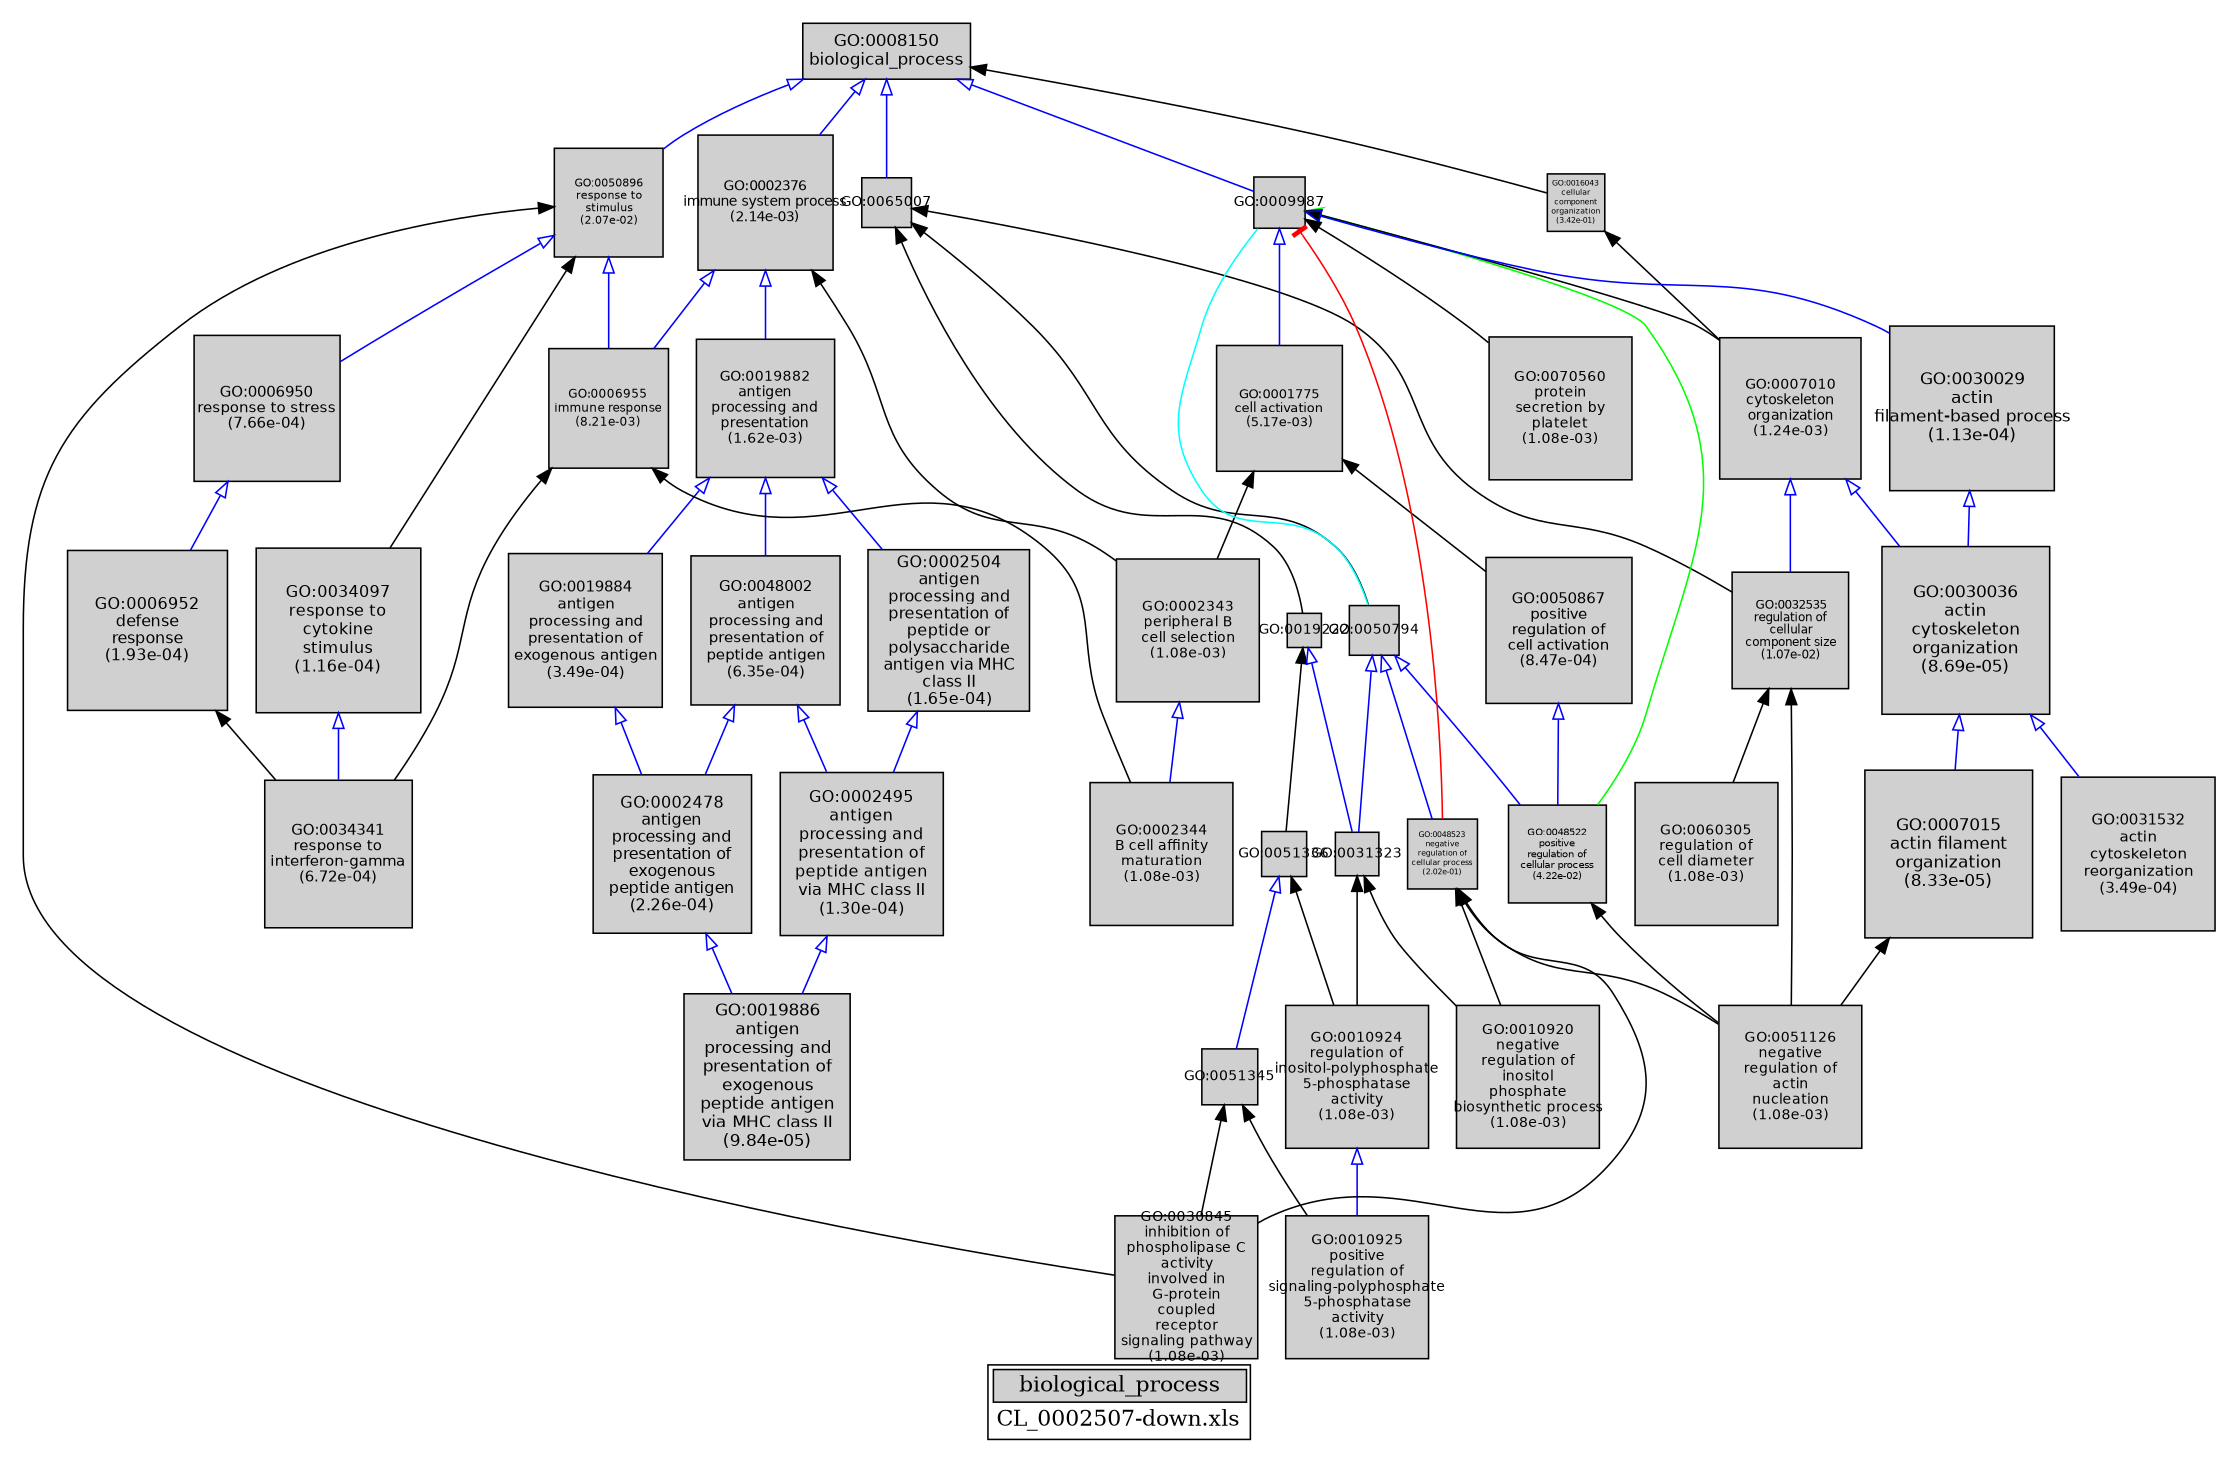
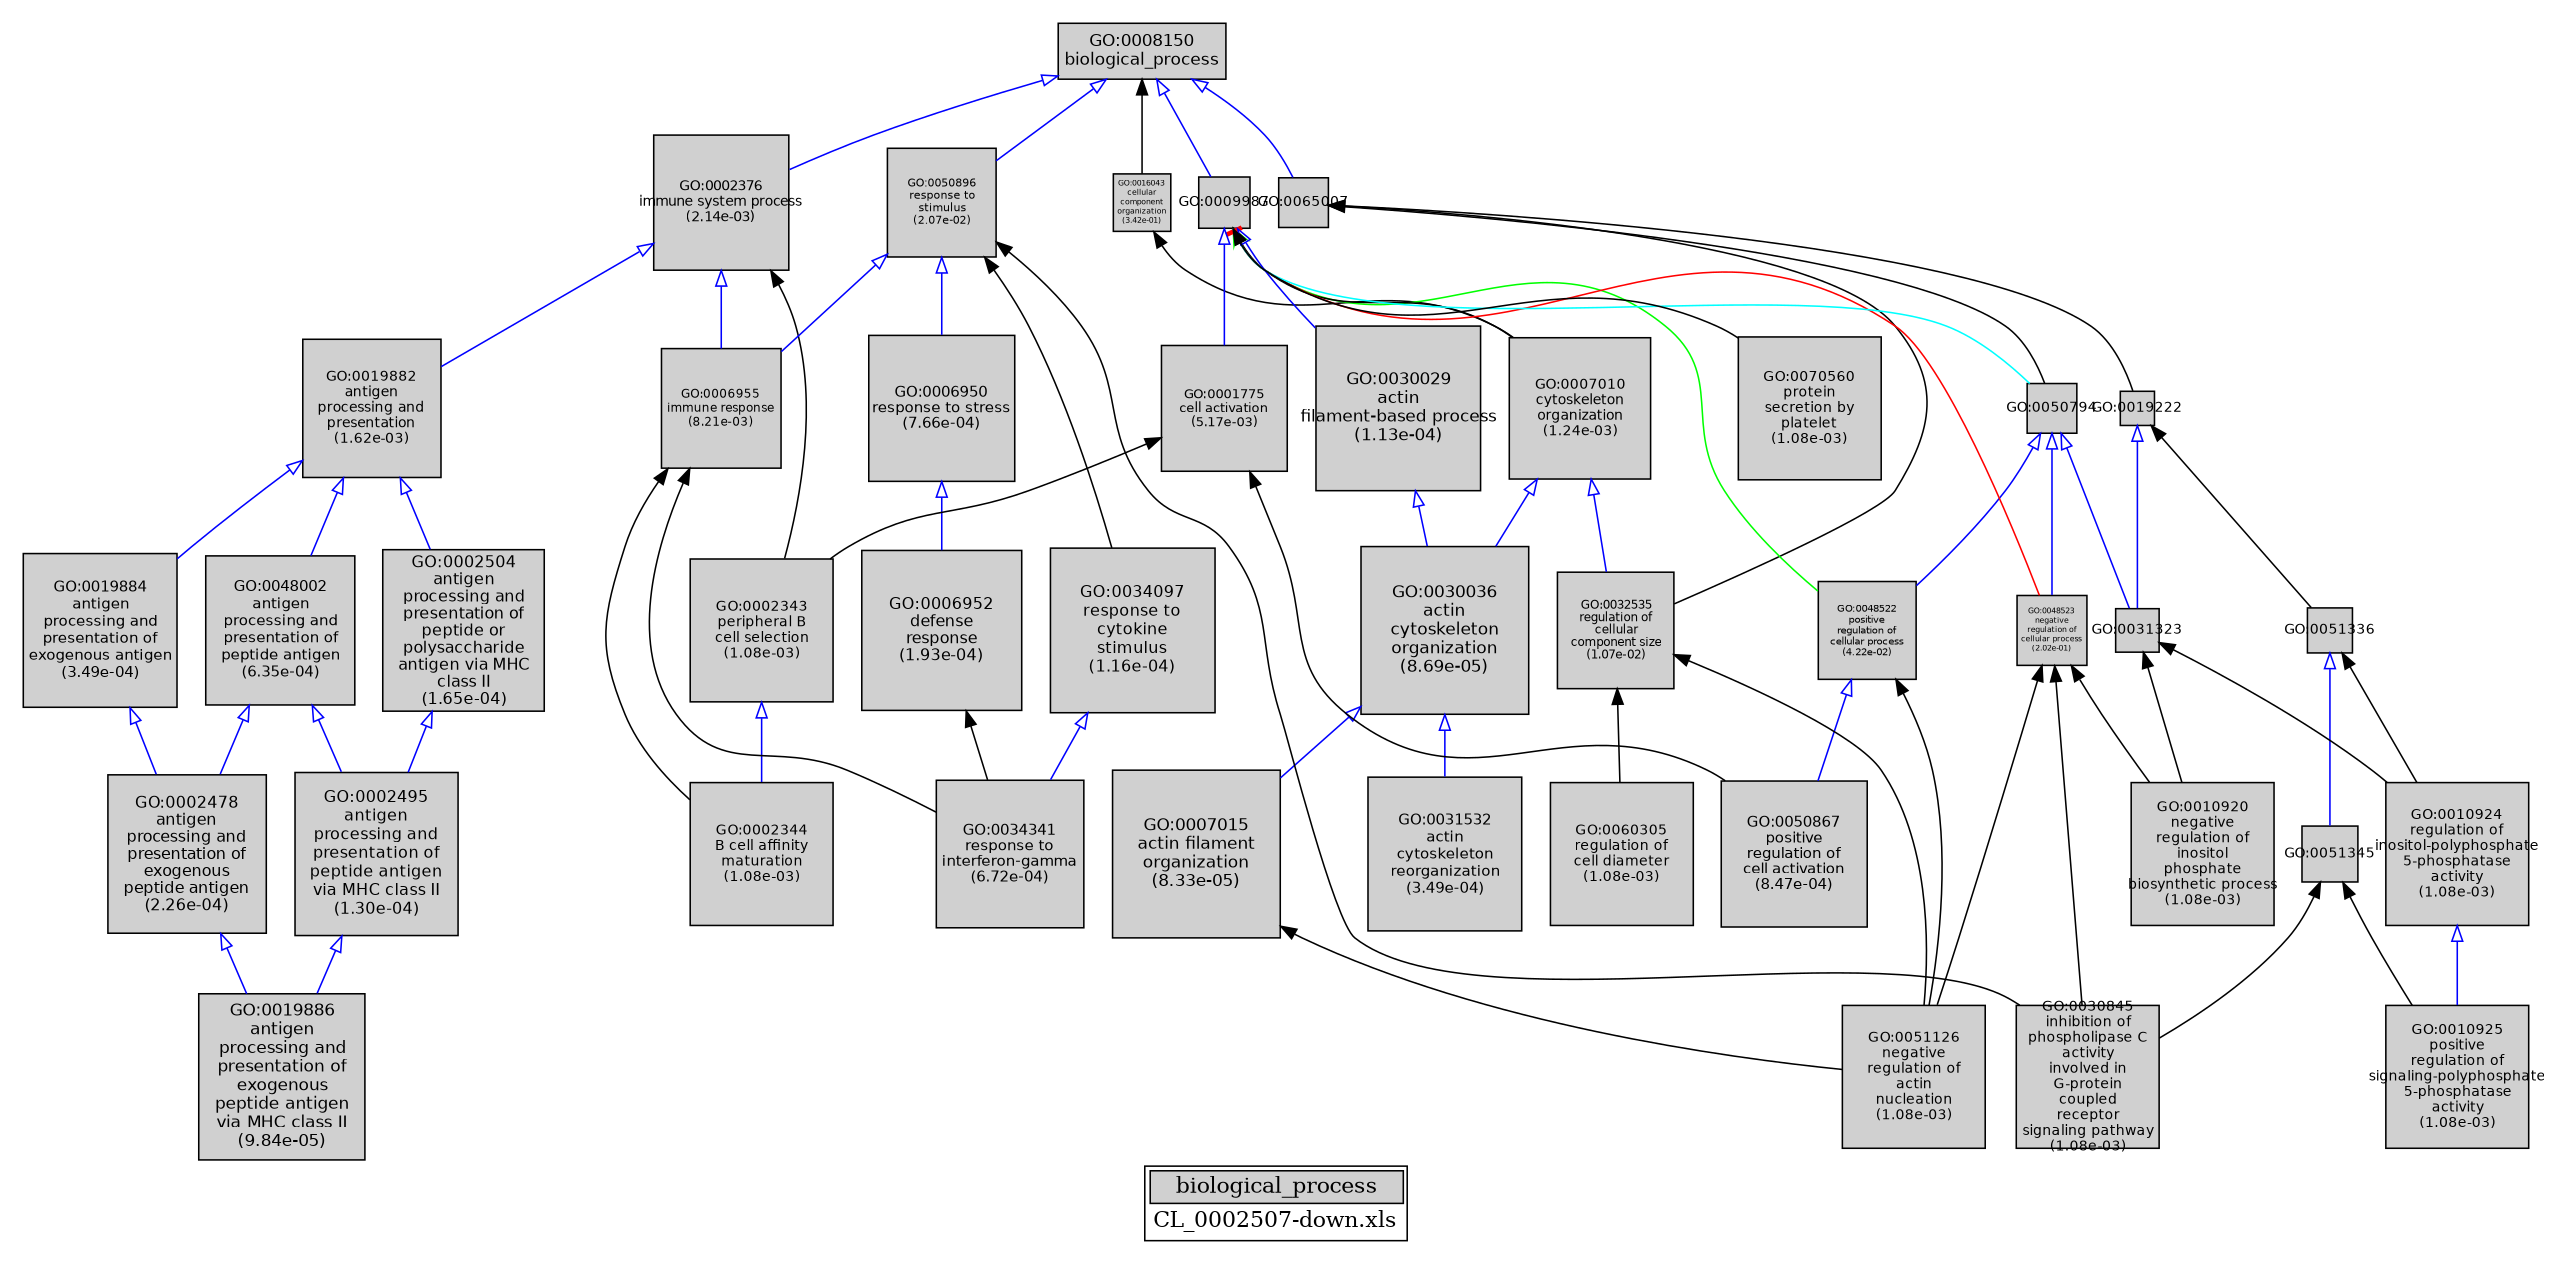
  digraph {
    bgcolor="#FFFFFF"
    label=<<TABLE COLOR="black" BGCOLOR="white"><TR><TD COLSPAN="2" BGCOLOR="#D0D0D0"><FONT COLOR="black">biological_process</FONT></TD></TR><TR><TD BORDER="0">CL_0002507-down.xls</TD></TR></TABLE>>
    node [color=black fillcolor="#D0D0D0" fixedsize=true fontcolor=black fontname=Helvetica fontsize=9.21896537633 shape=box style=filled]
    edge [arrowtail=empty color=blue dir=back weight=5.0]
    n1 [fontsize=10.7043395355 height=1.48671382437 label=<<TABLE BORDER="0"><TR><TD>GO:0019886<BR/>antigen<BR/>processing and<BR/>presentation of<BR/>exogenous<BR/>peptide antigen<BR/>via MHC class II<BR/>(9.84e-05)</TD></TR></TABLE>> width=1.48671382437]
    n2 [fontsize=9.44569945484 height=1.31190270206 label=<<TABLE BORDER="0"><TR><TD>GO:0006950<BR/>response to stress<BR/>(7.66e-04)</TD></TR></TABLE>> width=1.31190270206]
    n3 [fontsize=6.29671713644 height=0.874544046727 label=<<TABLE BORDER="0"><TR><TD>GO:0048522<BR/>positive<BR/>regulation of<BR/>cellular process<BR/>(4.22e-02)</TD></TR></TABLE>> width=0.874544046727]
    n4 [fontsize=9.94678383837 height=1.38149775533 label=<<TABLE BORDER="0"><TR><TD>GO:0019884<BR/>antigen<BR/>processing and<BR/>presentation of<BR/>exogenous antigen<BR/>(3.49e-04)</TD></TR></TABLE>> width=1.38149775533]
    n5 [fontsize=8.94082408676 height=1.24178112316 label=<<TABLE BORDER="0"><TR><TD>GO:0019882<BR/>antigen<BR/>processing and<BR/>presentation<BR/>(1.62e-03)</TD></TR></TABLE>> width=1.24178112316]
    n6 [height=1.28041185782 label=<<TABLE BORDER="0"><TR><TD>GO:0010925<BR/>positive<BR/>regulation of<BR/>signaling-polyphosphate<BR/>5-phosphatase<BR/>activity<BR/>(1.08e-03)</TD></TR></TABLE>> width=1.28041185782]
    n7 [height=1.28041185782 label=<<TABLE BORDER="0"><TR><TD>GO:0002343<BR/>peripheral B<BR/>cell selection<BR/>(1.08e-03)</TD></TR></TABLE>> width=1.28041185782]
    "GO:0051336" [fontsize=9 height=0.402865546131 width=0.402865546131]
    n9 [fontsize=9.56724132782 height=1.32878351775 label=<<TABLE BORDER="0"><TR><TD>GO:0048002<BR/>antigen<BR/>processing and<BR/>presentation of<BR/>peptide antigen<BR/>(6.35e-04)</TD></TR></TABLE>> width=1.32878351775]
    n10 [height=1.28041185782 label=<<TABLE BORDER="0"><TR><TD>GO:0010924<BR/>regulation of<BR/>inositol-polyphosphate<BR/>5-phosphatase<BR/>activity<BR/>(1.08e-03)</TD></TR></TABLE>> width=1.28041185782]
    n11 [fontsize=9.94678383837 height=1.38149775533 label=<<TABLE BORDER="0"><TR><TD>GO:0031532<BR/>actin<BR/>cytoskeleton<BR/>reorganization<BR/>(3.49e-04)</TD></TR></TABLE>> width=1.38149775533]
    n12 [fontsize=9.1233885023 height=1.26713729199 label=<<TABLE BORDER="0"><TR><TD>GO:0007010<BR/>cytoskeleton<BR/>organization<BR/>(1.24e-03)</TD></TR></TABLE>> width=1.26713729199]
    n13 [fontsize=9.53064680019 height=1.32370094447 label=<<TABLE BORDER="0"><TR><TD>GO:0034341<BR/>response to<BR/>interferon-gamma<BR/>(6.72e-04)</TD></TR></TABLE>> width=1.32370094447]
    n14 [fontsize=10.8 height=1.5 label=<<TABLE BORDER="0"><TR><TD>GO:0007015<BR/>actin filament<BR/>organization<BR/>(8.33e-05)</TD></TR></TABLE>> width=1.5]
    "GO:0019222" [fontsize=9 height=0.30724653919 width=0.30724653919]
    n16 [fontsize=5.0 height=0.515547723227 label=<<TABLE BORDER="0"><TR><TD>GO:0016043<BR/>cellular<BR/>component<BR/>organization<BR/>(3.42e-01)</TD></TR></TABLE>> width=0.515547723227]
    n17 [fontsize=10.7762047697 height=1.4966951069 label=<<TABLE BORDER="0"><TR><TD>GO:0030036<BR/>actin<BR/>cytoskeleton<BR/>organization<BR/>(8.69e-05)</TD></TR></TABLE>> width=1.4966951069]
    n18 [height=1.28041185782 label=<<TABLE BORDER="0"><TR><TD>GO:0060305<BR/>regulation of<BR/>cell diameter<BR/>(1.08e-03)</TD></TR></TABLE>> width=1.28041185782]
    n19 [fontsize=5.0 height=0.625193268745 label=<<TABLE BORDER="0"><TR><TD>GO:0048523<BR/>negative<BR/>regulation of<BR/>cellular process<BR/>(2.02e-01)</TD></TR></TABLE>> width=0.625193268745]
    n20 [fontsize=8.74683807351 height=1.21483862132 label=<<TABLE BORDER="0"><TR><TD>GO:0002376<BR/>immune system process<BR/>(2.14e-03)</TD></TR></TABLE>> width=1.21483862132]
    "GO:0050794" [fontsize=9 height=0.440703633542 width=0.440703633542]
    n22 [fontsize=10.6068794978 height=1.47317770803 label=<<TABLE BORDER="0"><TR><TD>GO:0034097<BR/>response to<BR/>cytokine<BR/>stimulus<BR/>(1.16e-04)</TD></TR></TABLE>> width=1.47317770803]
    n23 [fontsize=10.401463371 height=1.44464769041 label=<<TABLE BORDER="0"><TR><TD>GO:0002504<BR/>antigen<BR/>processing and<BR/>presentation of<BR/>peptide or<BR/>polysaccharide<BR/>antigen via MHC<BR/>class II<BR/>(1.65e-04)</TD></TR></TABLE>> width=1.44464769041]
    "GO:0065007" [fontsize=9 height=0.448384584878 width=0.448384584878]
    n25 [fontsize=7.73895733007 height=1.07485518473 label=<<TABLE BORDER="0"><TR><TD>GO:0006955<BR/>immune response<BR/>(8.21e-03)</TD></TR></TABLE>> width=1.07485518473]
    n26 [height=1.28041185782 label=<<TABLE BORDER="0"><TR><TD>GO:0002344<BR/>B cell affinity<BR/>maturation<BR/>(1.08e-03)</TD></TR></TABLE>> width=1.28041185782]
    n27 [fontsize=10.6251731574 height=1.47571849408 label=<<TABLE BORDER="0"><TR><TD>GO:0030029<BR/>actin<BR/>filament-based process<BR/>(1.13e-04)</TD></TR></TABLE>> width=1.47571849408]
    n28 [height=1.28041185782 label=<<TABLE BORDER="0"><TR><TD>GO:0010920<BR/>negative<BR/>regulation of<BR/>inositol<BR/>phosphate<BR/>biosynthetic process<BR/>(1.08e-03)</TD></TR></TABLE>> width=1.28041185782]
    "GO:0051345" [fontsize=9 height=0.498571565069 width=0.498571565069]
    n30 [height=1.28041185782 label=<<TABLE BORDER="0"><TR><TD>GO:0030845<BR/>inhibition of<BR/>phospholipase C<BR/>activity<BR/>involved in<BR/>G-protein<BR/>coupled<BR/>receptor<BR/>signaling pathway<BR/>(1.08e-03)</TD></TR></TABLE>> width=1.28041185782]
    n31 [fontsize=7.52616471372 height=1.04530065468 label=<<TABLE BORDER="0"><TR><TD>GO:0032535<BR/>regulation of<BR/>cellular<BR/>component size<BR/>(1.07e-02)</TD></TR></TABLE>> width=1.04530065468]
    n32 [fontsize=10.2126773586 height=1.41842741092 label=<<TABLE BORDER="0"><TR><TD>GO:0002478<BR/>antigen<BR/>processing and<BR/>presentation of<BR/>exogenous<BR/>peptide antigen<BR/>(2.26e-04)</TD></TR></TABLE>> width=1.41842741092]
    "GO:0031323" [fontsize=9 height=0.382338266436 width=0.382338266436]
    n34 [fontsize=9.37946767996 height=1.30270384444 label=<<TABLE BORDER="0"><TR><TD>GO:0050867<BR/>positive<BR/>regulation of<BR/>cell activation<BR/>(8.47e-04)</TD></TR></TABLE>> width=1.30270384444]
    n35 [fontsize=8.09930689671 height=1.12490373565 label=<<TABLE BORDER="0"><TR><TD>GO:0001775<BR/>cell activation<BR/>(5.17e-03)</TD></TR></TABLE>> width=1.12490373565]
    n36 [fontsize=10.3095743173 height=1.43188532184 label=<<TABLE BORDER="0"><TR><TD>GO:0006952<BR/>defense<BR/>response<BR/>(1.93e-04)</TD></TR></TABLE>> width=1.43188532184]
    n37 [fontsize=6.95936392102 height=0.966578322364 label=<<TABLE BORDER="0"><TR><TD>GO:0050896<BR/>response to<BR/>stimulus<BR/>(2.07e-02)</TD></TR></TABLE>> width=0.966578322364]
    n38 [fontsize=10.8 label=<<TABLE BORDER="0"><TR><TD>GO:0008150<BR/>biological_process</TD></TR></TABLE>> width=1.5]
    n39 [fontsize=10.5441183936 height=1.464460888 label=<<TABLE BORDER="0"><TR><TD>GO:0002495<BR/>antigen<BR/>processing and<BR/>presentation of<BR/>peptide antigen<BR/>via MHC class II<BR/>(1.30e-04)</TD></TR></TABLE>> width=1.464460888]
    n40 [height=1.28041185782 label=<<TABLE BORDER="0"><TR><TD>GO:0051126<BR/>negative<BR/>regulation of<BR/>actin<BR/>nucleation<BR/>(1.08e-03)</TD></TR></TABLE>> width=1.28041185782]
    n41 [height=1.28041185782 label=<<TABLE BORDER="0"><TR><TD>GO:0070560<BR/>protein<BR/>secretion by<BR/>platelet<BR/>(1.08e-03)</TD></TR></TABLE>> width=1.28041185782]
    "GO:0009987" [fontsize=9 height=0.45283062727 width=0.45283062727]
    subgraph sub_1 {
      n1
      n2
      n3
      n4
      n5
      n6
      n7
      "GO:0051336"
      n9
      n10
      n11
      n12
      n13
      n14
      "GO:0019222"
      n16
      n17
      n18
      n19
      n20
      "GO:0050794"
      n22
      n23
      "GO:0065007"
      n25
      n26
      n27
      n28
      "GO:0051345"
      n30
      n31
      n32
      "GO:0031323"
      n34
      n35
      n36
      n37
      n38
      n39
      n40
      n41
      "GO:0009987"
    }
    subgraph sub_2 {
      n18
      n28
      n30
      n40
      n41
      subgraph sub_3 {
        "GO:0050794"
        subgraph sub_4 {
          n3
          "GO:0009987"
        }
        subgraph sub_5 {
          n19
          "GO:0009987"
        }
      }
      subgraph sub_6 {
      }
      subgraph sub_7 {
        n1
        n2
        n3
        n4
        n5
        n6
        n7
        "GO:0051336"
        n9
        n10
        n11
        n12
        n13
        n14
        "GO:0019222"
        n16
        n17
        n19
        n20
        "GO:0050794"
        n22
        n23
        "GO:0065007"
        n25
        n26
        n27
        "GO:0051345"
        n31
        n32
        "GO:0031323"
        n34
        n35
        n36
        n37
        n38
        n39
        "GO:0009987"
      }
    }
    n2 -> n36
-   n34 -> n3
+   n3 -> n34
    n3 -> n40 [weight=1 arrowtail="" color=""]
    n4 -> n32
    n5 -> n4
    n5 -> n9
    n5 -> n23
    n7 -> n26
    "GO:0051336" -> n10 [weight=1 arrowtail="" color=""]
    "GO:0051336" -> "GO:0051345"
    n9 -> n32
    n9 -> n39
    n10 -> n6
    n12 -> n17
    n12 -> n31
    n14 -> n40 [weight=1 arrowtail="" color=""]
    "GO:0019222" -> "GO:0051336" [weight=1 arrowtail="" color=""]
    "GO:0019222" -> "GO:0031323"
    n16 -> n12 [weight=1 arrowtail="" color=""]
    n17 -> n11
    n17 -> n14
    n19 -> n28 [weight=1 arrowtail="" color=""]
    n19 -> n30 [weight=1 arrowtail="" color=""]
    n19 -> n40 [weight=1 arrowtail="" color=""]
    n20 -> n5
    n20 -> n7 [weight=1 arrowtail="" color=""]
    n20 -> n25
    "GO:0050794" -> n3
    "GO:0050794" -> n19
    "GO:0050794" -> "GO:0031323"
    n22 -> n13
    n23 -> n39
    "GO:0065007" -> "GO:0019222" [weight=1 arrowtail="" color=""]
    "GO:0065007" -> "GO:0050794" [weight=1 arrowtail="" color=""]
    "GO:0065007" -> n31 [weight=1 arrowtail="" color=""]
    n25 -> n13 [weight=1 arrowtail="" color=""]
    n25 -> n26 [weight=1 arrowtail="" color=""]
    n27 -> n17
    "GO:0051345" -> n6 [weight=1 arrowtail="" color=""]
    "GO:0051345" -> n30 [weight=1 arrowtail="" color=""]
    n31 -> n18 [weight=1 arrowtail="" color=""]
    n31 -> n40 [weight=1 arrowtail="" color=""]
    n32 -> n1
    "GO:0031323" -> n10 [weight=1 arrowtail="" color=""]
    "GO:0031323" -> n28 [weight=1 arrowtail="" color=""]
    n35 -> n7 [weight=1 arrowtail="" color=""]
    n35 -> n34 [weight=1 arrowtail="" color=""]
    n36 -> n13 [weight=1 arrowtail="" color=""]
    n37 -> n2
    n37 -> n22 [weight=1 arrowtail="" color=""]
    n37 -> n25
    n37 -> n30 [weight=1 arrowtail="" color=""]
    n38 -> n16 [weight=1 arrowtail="" color=""]
    n38 -> n20
    n38 -> "GO:0065007"
    n38 -> n37
    n38 -> "GO:0009987"
    n39 -> n1
    "GO:0009987" -> n3 [arrowtail=vee color=green weight=1]
    "GO:0009987" -> n12 [weight=1 arrowtail="" color=""]
    "GO:0009987" -> n19 [arrowtail=tee color=red weight=1]
    "GO:0009987" -> "GO:0050794" [arrowtail=none color=cyan weight=1]
    "GO:0009987" -> n27
    "GO:0009987" -> n35
    "GO:0009987" -> n41 [weight=1 arrowtail="" color=""]
  }
